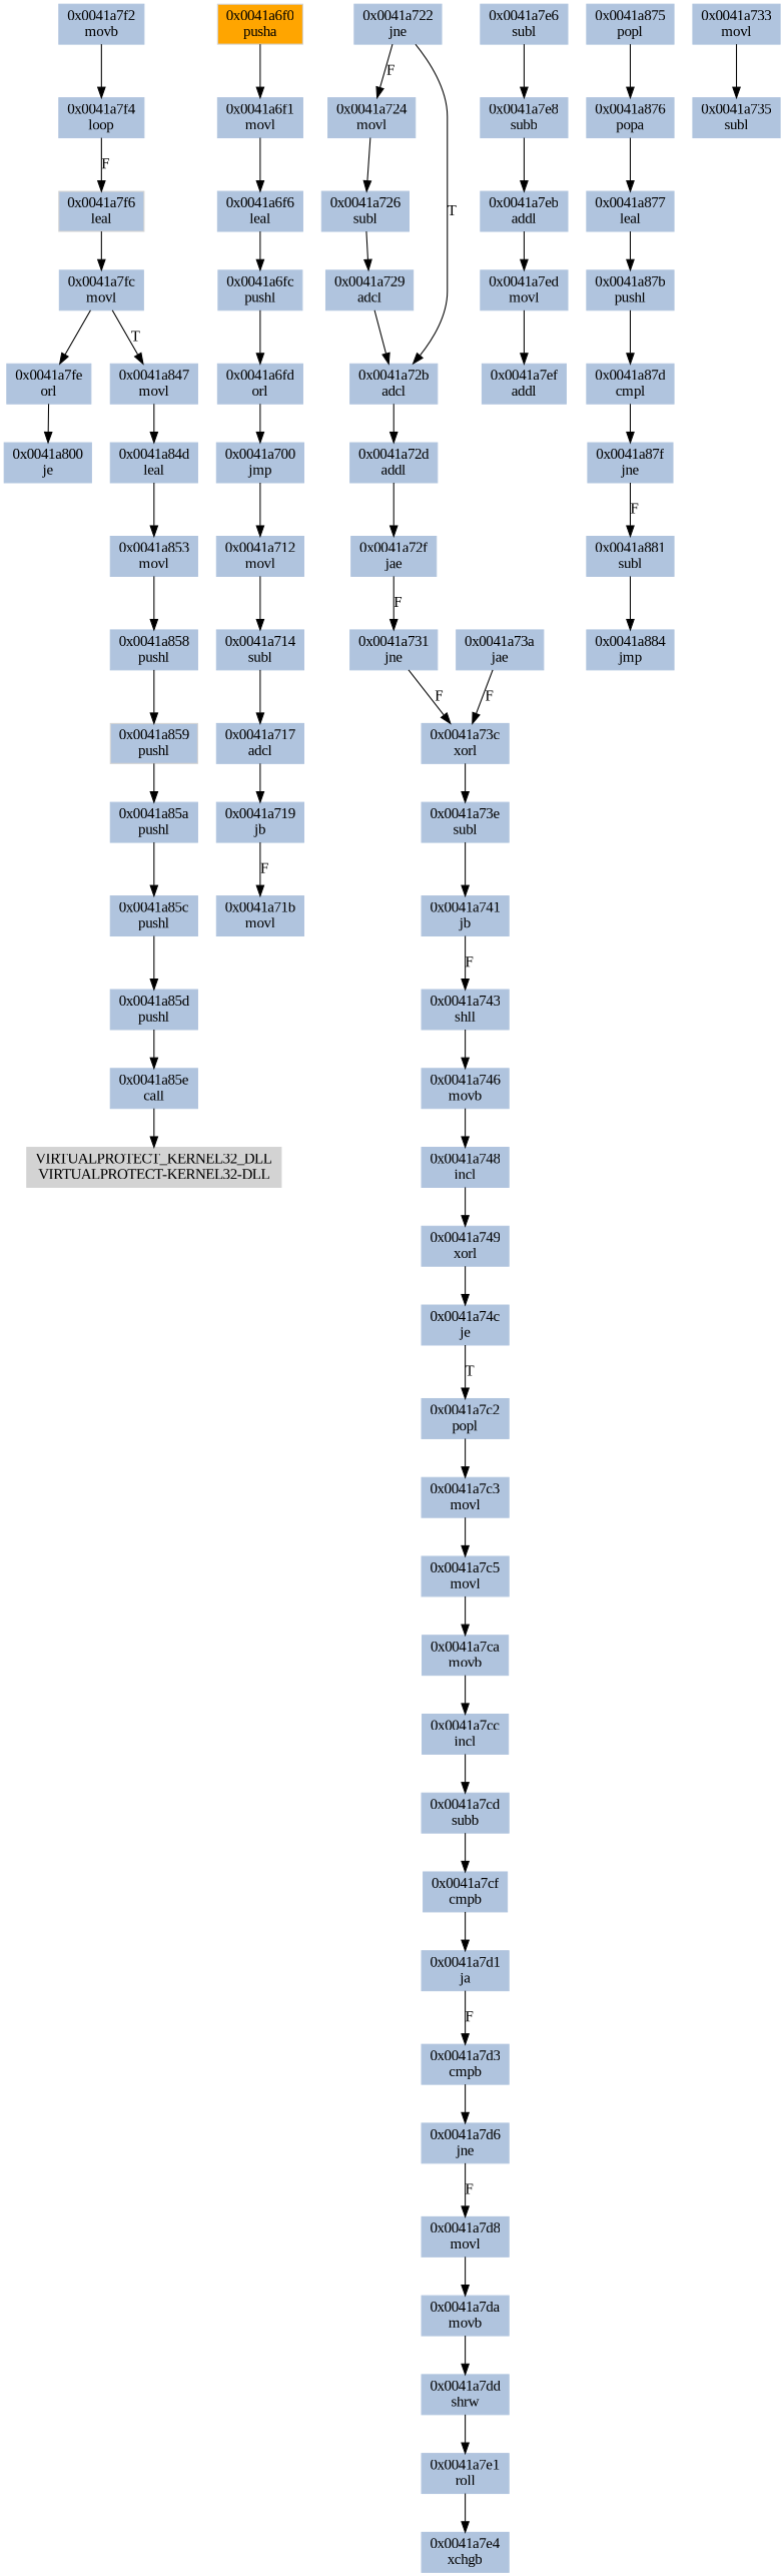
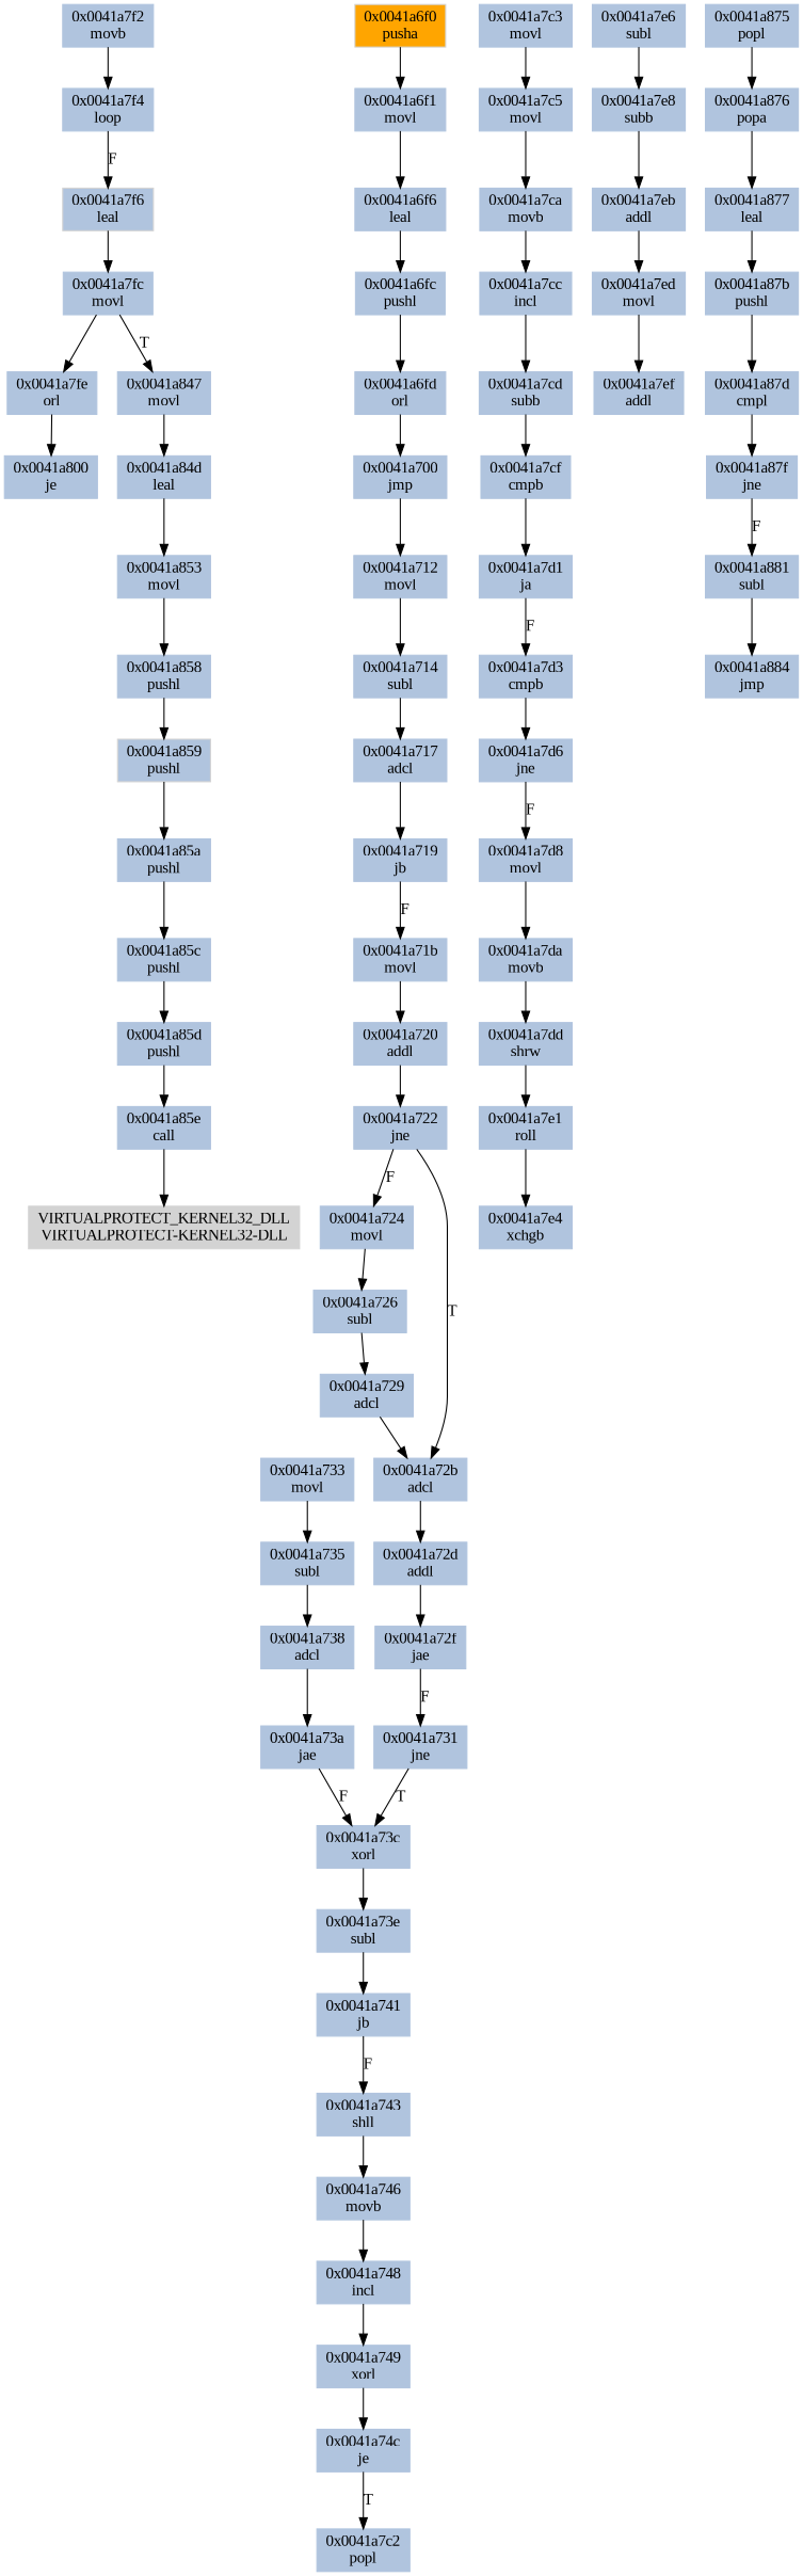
  strict digraph {
    fontname="Liberation Serif"
    node [color=lightsteelblue fillcolor=lightsteelblue fontname="Liberation Serif" shape=rectangle style=filled]
    edge [color="#000000" fontname="Liberation Serif"]
    n1 [label="0x0041a7f4\nloop"]
    n2 [color=lightgrey label="0x0041a7f6\nleal"]
    n3 [label="0x0041a7fc\nmovl"]
    n4 [label="0x0041a7fe\norl"]
    n5 [label="0x0041a847\nmovl"]
    n6 [label="0x0041a719\njb"]
    n7 [label="0x0041a71b\nmovl"]
+   n8 [label="0x0041a720\naddl"]
    n9 [label="0x0041a722\njne"]
    n10 [label="0x0041a800\nje"]
    n11 [label="0x0041a6f1\nmovl"]
    n12 [label="0x0041a6f6\nleal"]
    n13 [label="0x0041a6fc\npushl"]
    n14 [label="0x0041a6fd\norl"]
    n15 [label="0x0041a7c2\npopl"]
    n16 [label="0x0041a7c3\nmovl"]
    n17 [label="0x0041a7c5\nmovl"]
    n18 [label="0x0041a7ca\nmovb"]
    n19 [label="0x0041a748\nincl"]
    n20 [label="0x0041a749\nxorl"]
    n21 [label="0x0041a74c\nje"]
    n22 [label="0x0041a7e6\nsubl"]
    n23 [label="0x0041a7e8\nsubb"]
    n24 [label="0x0041a7eb\naddl"]
    n25 [label="0x0041a7ed\nmovl"]
    n26 [label="0x0041a73e\nsubl"]
    n27 [label="0x0041a741\njb"]
    n28 [label="0x0041a743\nshll"]
    n29 [label="0x0041a746\nmovb"]
    n30 [label="0x0041a7f2\nmovb"]
    n31 [label="0x0041a84d\nleal"]
    n32 [label="0x0041a7ef\naddl"]
    n33 [label="0x0041a7cd\nsubb"]
    n34 [label="0x0041a7cf\ncmpb"]
    n35 [label="0x0041a7d1\nja"]
    n36 [label="0x0041a7d3\ncmpb"]
    n37 [label="0x0041a73c\nxorl"]
    n38 [label="0x0041a724\nmovl"]
    n39 [label="0x0041a72b\nadcl"]
    n40 [label="0x0041a726\nsubl"]
    n41 [label="0x0041a72d\naddl"]
    n42 [label="0x0041a7cc\nincl"]
    n43 [label="0x0041a87d\ncmpl"]
    n44 [label="0x0041a87f\njne"]
    n45 [label="0x0041a881\nsubl"]
    n46 [label="0x0041a884\njmp"]
    n47 [label="0x0041a7d6\njne"]
    n48 [label="0x0041a7d8\nmovl"]
    n49 [label="0x0041a7da\nmovb"]
    n50 [label="0x0041a7dd\nshrw"]
    n51 [label="0x0041a877\nleal"]
    n52 [label="0x0041a87b\npushl"]
    n53 [label="0x0041a700\njmp"]
    n54 [label="0x0041a712\nmovl"]
    n55 [label="0x0041a85d\npushl"]
    n56 [label="0x0041a85e\ncall"]
    n57 [color=lightgrey fillcolor=lightgrey label="VIRTUALPROTECT_KERNEL32_DLL\nVIRTUALPROTECT-KERNEL32-DLL"]
    n58 [label="0x0041a876\npopa"]
    n59 [label="0x0041a729\nadcl"]
    n60 [label="0x0041a853\nmovl"]
    n61 [label="0x0041a858\npushl"]
    n62 [color=lightgrey label="0x0041a859\npushl"]
    n63 [label="0x0041a714\nsubl"]
    n64 [label="0x0041a717\nadcl"]
    n65 [label="0x0041a7e1\nroll"]
    n66 [label="0x0041a7e4\nxchgb"]
    n67 [label="0x0041a731\njne"]
    n68 [label="0x0041a733\nmovl"]
    n69 [label="0x0041a735\nsubl"]
+   n70 [label="0x0041a738\nadcl"]
    n71 [label="0x0041a875\npopl"]
    n72 [label="0x0041a73a\njae"]
    n73 [label="0x0041a72f\njae"]
    n74 [color=lightgrey fillcolor=orange label="0x0041a6f0\npusha"]
    n75 [label="0x0041a85a\npushl"]
    n76 [label="0x0041a85c\npushl"]
    n1 -> n2 [label=F]
    n2 -> n3
    n3 -> n4
    n3 -> n5 [label=T]
    n4 -> n10
    n5 -> n31
    n6 -> n7 [label=F]
+   n7 -> n8
+   n8 -> n9
    n9 -> n38 [label=F]
    n9 -> n39 [label=T]
    n11 -> n12
    n12 -> n13
    n13 -> n14
    n14 -> n53
-   n15 -> n16
    n16 -> n17
    n17 -> n18
    n18 -> n42
    n19 -> n20
    n20 -> n21
    n21 -> n15 [label=T]
    n22 -> n23
    n23 -> n24
    n24 -> n25
    n25 -> n32
    n26 -> n27
    n27 -> n28 [label=F]
    n28 -> n29
    n29 -> n19
    n30 -> n1
    n31 -> n60
    n33 -> n34
    n34 -> n35
    n35 -> n36 [label=F]
    n36 -> n47
    n37 -> n26
    n38 -> n40
    n39 -> n41
    n40 -> n59
    n41 -> n73
    n42 -> n33
    n43 -> n44
    n44 -> n45 [label=F]
    n45 -> n46
    n47 -> n48 [label=F]
    n48 -> n49
    n49 -> n50
    n50 -> n65
    n51 -> n52
    n52 -> n43
    n53 -> n54
    n54 -> n63
    n55 -> n56
    n56 -> n57
    n58 -> n51
    n59 -> n39
    n60 -> n61
    n61 -> n62
    n62 -> n75
    n63 -> n64
    n64 -> n6
    n65 -> n66
-   n67 -> n37 [label=F]
+   n67 -> n37 [label=T]
    n68 -> n69
+   n69 -> n70
+   n70 -> n72
    n71 -> n58
    n72 -> n37 [label=F]
    n73 -> n67 [label=F]
    n74 -> n11
    n75 -> n76
    n76 -> n55
  }
